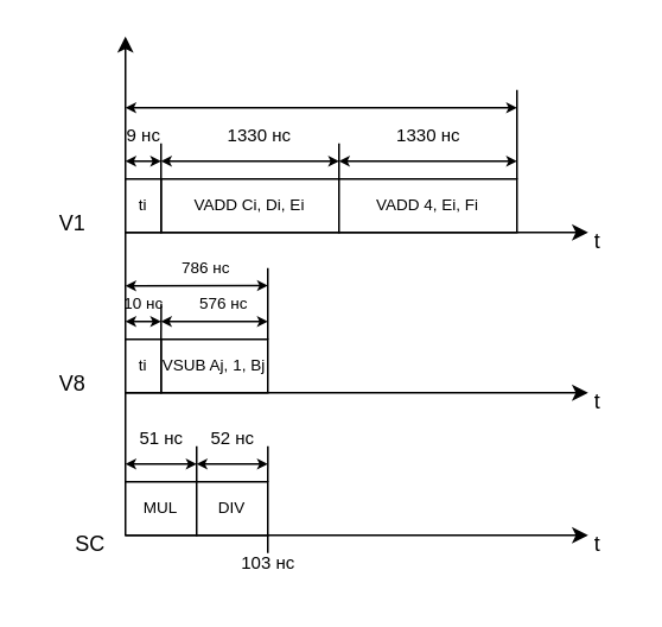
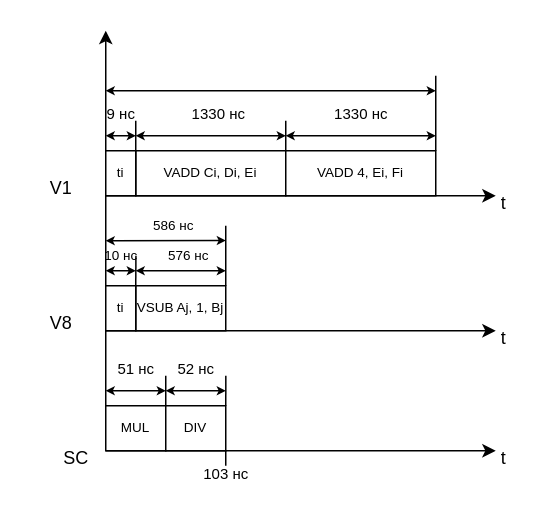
  <mxCell id="0" />
  <mxCell id="1" parent="0" />
  <mxCell id="2" value="" style="endArrow=classic;html=1;rounded=0;endFill=1;" edge="1" parent="1"><mxGeometry width="50" height="50" relative="1" as="geometry"><mxPoint x="70" y="300" as="sourcePoint" /><mxPoint x="70" y="20" as="targetPoint" /></mxGeometry></mxCell>
  <mxCell id="3" value="" style="endArrow=classic;html=1;rounded=0;endFill=1;" edge="1" parent="1"><mxGeometry width="50" height="50" relative="1" as="geometry"><mxPoint x="70" y="300" as="sourcePoint" /><mxPoint x="330" y="300" as="targetPoint" /></mxGeometry></mxCell>
  <mxCell id="4" value="" style="endArrow=classic;html=1;rounded=0;endFill=1;" edge="1" parent="1"><mxGeometry width="50" height="50" relative="1" as="geometry"><mxPoint x="70" y="220" as="sourcePoint" /><mxPoint x="330" y="220" as="targetPoint" /></mxGeometry></mxCell>
  <mxCell id="5" value="" style="endArrow=classic;html=1;rounded=0;endFill=1;" edge="1" parent="1"><mxGeometry width="50" height="50" relative="1" as="geometry"><mxPoint x="70" y="130" as="sourcePoint" /><mxPoint x="330" y="130" as="targetPoint" /></mxGeometry></mxCell>
  <mxCell id="6" value="SC&lt;br&gt;" style="text;html=1;align=center;verticalAlign=middle;resizable=0;points=[];autosize=1;strokeColor=none;fillColor=none;" vertex="1" parent="1"><mxGeometry x="30" y="290" width="40" height="30" as="geometry" /></mxCell>
  <mxCell id="7" value="V1" style="text;html=1;align=center;verticalAlign=middle;resizable=0;points=[];autosize=1;strokeColor=none;fillColor=none;" vertex="1" parent="1"><mxGeometry x="20" y="110" width="40" height="30" as="geometry" /></mxCell>
  <mxCell id="8" value="V8" style="text;html=1;align=center;verticalAlign=middle;resizable=0;points=[];autosize=1;strokeColor=none;fillColor=none;" vertex="1" parent="1"><mxGeometry x="20" y="200" width="40" height="30" as="geometry" /></mxCell>
  <mxCell id="9" value="MUL" style="rounded=0;whiteSpace=wrap;html=1;fontSize=9;" vertex="1" parent="1"><mxGeometry x="70" y="270" width="40" height="30" as="geometry" /></mxCell>
  <mxCell id="10" style="edgeStyle=orthogonalEdgeStyle;rounded=0;orthogonalLoop=1;jettySize=auto;html=1;exitX=1;exitY=0;exitDx=0;exitDy=0;endArrow=none;endFill=0;" edge="1" parent="1" source="12"><mxGeometry relative="1" as="geometry"><mxPoint x="150.062" y="250" as="targetPoint" /></mxGeometry></mxCell>
  <mxCell id="11" style="edgeStyle=orthogonalEdgeStyle;rounded=0;orthogonalLoop=1;jettySize=auto;html=1;exitX=0;exitY=0;exitDx=0;exitDy=0;endArrow=none;endFill=0;" edge="1" parent="1" source="12"><mxGeometry relative="1" as="geometry"><mxPoint x="110" y="250" as="targetPoint" /></mxGeometry></mxCell>
  <mxCell id="12" value="DIV" style="rounded=0;whiteSpace=wrap;html=1;fontSize=9;" vertex="1" parent="1"><mxGeometry x="110" y="270" width="40" height="30" as="geometry" /></mxCell>
  <mxCell id="13" value="" style="endArrow=classic;html=1;rounded=0;endFill=1;startArrow=classic;startFill=1;startSize=3;endSize=3;" edge="1" parent="1"><mxGeometry width="50" height="50" relative="1" as="geometry"><mxPoint x="110" y="260" as="sourcePoint" /><mxPoint x="150" y="260" as="targetPoint" /></mxGeometry></mxCell>
  <mxCell id="14" value="" style="endArrow=classic;html=1;rounded=0;endFill=1;startArrow=classic;startFill=1;startSize=3;endSize=3;" edge="1" parent="1"><mxGeometry width="50" height="50" relative="1" as="geometry"><mxPoint x="70" y="260" as="sourcePoint" /><mxPoint x="110" y="260" as="targetPoint" /></mxGeometry></mxCell>
  <mxCell id="15" value="t" style="text;html=1;align=center;verticalAlign=middle;resizable=0;points=[];autosize=1;strokeColor=none;fillColor=none;" vertex="1" parent="1"><mxGeometry x="320" y="290" width="30" height="30" as="geometry" /></mxCell>
  <mxCell id="16" value="t" style="text;html=1;align=center;verticalAlign=middle;resizable=0;points=[];autosize=1;strokeColor=none;fillColor=none;" vertex="1" parent="1"><mxGeometry x="320" y="210" width="30" height="30" as="geometry" /></mxCell>
  <mxCell id="17" value="t" style="text;html=1;align=center;verticalAlign=middle;resizable=0;points=[];autosize=1;strokeColor=none;fillColor=none;" vertex="1" parent="1"><mxGeometry x="320" y="120" width="30" height="30" as="geometry" /></mxCell>
  <mxCell id="18" value="51 нс" style="text;html=1;align=center;verticalAlign=middle;resizable=0;points=[];autosize=1;strokeColor=none;fillColor=none;fontSize=10;" vertex="1" parent="1"><mxGeometry x="65" y="230" width="50" height="30" as="geometry" /></mxCell>
  <mxCell id="19" value="52 нс" style="text;html=1;align=center;verticalAlign=middle;resizable=0;points=[];autosize=1;strokeColor=none;fillColor=none;fontSize=10;" vertex="1" parent="1"><mxGeometry x="105" y="230" width="50" height="30" as="geometry" /></mxCell>
  <mxCell id="20" value="103 нс" style="text;html=1;align=center;verticalAlign=middle;resizable=0;points=[];autosize=1;strokeColor=none;fillColor=none;fontSize=10;" vertex="1" parent="1"><mxGeometry x="125" y="300" width="50" height="30" as="geometry" /></mxCell>
  <mxCell id="21" style="edgeStyle=orthogonalEdgeStyle;rounded=0;orthogonalLoop=1;jettySize=auto;html=1;exitX=1;exitY=1;exitDx=0;exitDy=0;endArrow=none;endFill=0;" edge="1" parent="1" source="12"><mxGeometry relative="1" as="geometry"><mxPoint x="150" y="310" as="targetPoint" /></mxGeometry></mxCell>
  <mxCell id="22" value="&lt;font style=&quot;font-size: 9px;&quot;&gt;VADD Ci, Di, Ei&lt;/font&gt;" style="rounded=0;whiteSpace=wrap;html=1;fontSize=9;" vertex="1" parent="1"><mxGeometry x="90" y="100" width="100" height="30" as="geometry" /></mxCell>
  <mxCell id="23" style="edgeStyle=orthogonalEdgeStyle;rounded=0;orthogonalLoop=1;jettySize=auto;html=1;exitX=0;exitY=0;exitDx=0;exitDy=0;endArrow=none;endFill=0;" edge="1" parent="1" source="25"><mxGeometry relative="1" as="geometry"><mxPoint x="190" y="80" as="targetPoint" /></mxGeometry></mxCell>
  <mxCell id="24" style="edgeStyle=orthogonalEdgeStyle;rounded=0;orthogonalLoop=1;jettySize=auto;html=1;exitX=1;exitY=0;exitDx=0;exitDy=0;endArrow=none;endFill=0;" edge="1" parent="1" source="25"><mxGeometry relative="1" as="geometry"><mxPoint x="290" y="50" as="targetPoint" /></mxGeometry></mxCell>
  <mxCell id="25" value="VADD 4, Ei, Fi" style="rounded=0;whiteSpace=wrap;html=1;fontSize=9;" vertex="1" parent="1"><mxGeometry x="190" y="100" width="100" height="30" as="geometry" /></mxCell>
  <mxCell id="26" style="edgeStyle=orthogonalEdgeStyle;rounded=0;orthogonalLoop=1;jettySize=auto;html=1;exitX=1;exitY=0;exitDx=0;exitDy=0;endArrow=none;endFill=0;" edge="1" parent="1" source="27"><mxGeometry relative="1" as="geometry"><mxPoint x="90" y="80" as="targetPoint" /></mxGeometry></mxCell>
  <mxCell id="27" value="ti" style="rounded=0;whiteSpace=wrap;html=1;fontSize=9;" vertex="1" parent="1"><mxGeometry x="70" y="100" width="20" height="30" as="geometry" /></mxCell>
  <mxCell id="28" value="" style="endArrow=classic;html=1;rounded=0;endFill=1;startArrow=classic;startFill=1;startSize=3;endSize=3;" edge="1" parent="1"><mxGeometry width="50" height="50" relative="1" as="geometry"><mxPoint x="70" y="90" as="sourcePoint" /><mxPoint x="90" y="90" as="targetPoint" /></mxGeometry></mxCell>
  <mxCell id="29" value="9 нс" style="text;html=1;align=center;verticalAlign=middle;resizable=0;points=[];autosize=1;strokeColor=none;fillColor=none;fontSize=10;spacing=0;" vertex="1" parent="1"><mxGeometry x="60" y="65" width="40" height="20" as="geometry" /></mxCell>
  <mxCell id="30" value="" style="endArrow=classic;html=1;rounded=0;endFill=1;startArrow=classic;startFill=1;startSize=3;endSize=3;" edge="1" parent="1"><mxGeometry width="50" height="50" relative="1" as="geometry"><mxPoint x="90" y="90" as="sourcePoint" /><mxPoint x="190" y="90" as="targetPoint" /></mxGeometry></mxCell>
  <mxCell id="31" value="1330 нс" style="text;html=1;align=center;verticalAlign=middle;resizable=0;points=[];autosize=1;strokeColor=none;fillColor=none;fontSize=10;spacing=0;" vertex="1" parent="1"><mxGeometry x="115" y="65" width="60" height="20" as="geometry" /></mxCell>
  <mxCell id="32" value="" style="endArrow=classic;html=1;rounded=0;endFill=1;startArrow=classic;startFill=1;startSize=3;endSize=3;" edge="1" parent="1"><mxGeometry width="50" height="50" relative="1" as="geometry"><mxPoint x="190" y="90" as="sourcePoint" /><mxPoint x="290" y="90" as="targetPoint" /></mxGeometry></mxCell>
  <mxCell id="33" value="1330 нс" style="text;html=1;align=center;verticalAlign=middle;resizable=0;points=[];autosize=1;strokeColor=none;fillColor=none;fontSize=10;spacing=0;" vertex="1" parent="1"><mxGeometry x="210" y="65" width="60" height="20" as="geometry" /></mxCell>
  <mxCell id="34" value="" style="endArrow=classic;html=1;rounded=0;endFill=1;startArrow=classic;startFill=1;startSize=3;endSize=3;" edge="1" parent="1"><mxGeometry width="50" height="50" relative="1" as="geometry"><mxPoint x="70" y="60" as="sourcePoint" /><mxPoint x="290" y="60" as="targetPoint" /></mxGeometry></mxCell>
  <mxCell id="35" style="edgeStyle=orthogonalEdgeStyle;rounded=0;orthogonalLoop=1;jettySize=auto;html=1;exitX=0;exitY=0;exitDx=0;exitDy=0;endArrow=none;endFill=0;" edge="1" parent="1" source="37"><mxGeometry relative="1" as="geometry"><mxPoint x="90.111" y="170" as="targetPoint" /></mxGeometry></mxCell>
  <mxCell id="36" style="edgeStyle=orthogonalEdgeStyle;rounded=0;orthogonalLoop=1;jettySize=auto;html=1;exitX=1;exitY=0;exitDx=0;exitDy=0;endArrow=none;endFill=0;" edge="1" parent="1" source="37"><mxGeometry relative="1" as="geometry"><mxPoint x="150" y="150" as="targetPoint" /><Array as="points"><mxPoint x="150" y="180" /><mxPoint x="150" y="180" /></Array></mxGeometry></mxCell>
  <mxCell id="37" value="&lt;font style=&quot;font-size: 9px;&quot;&gt;VSUB Aj, 1, Bj&lt;/font&gt;" style="rounded=0;whiteSpace=wrap;html=1;fontSize=9;" vertex="1" parent="1"><mxGeometry x="90" y="190" width="60" height="30" as="geometry" /></mxCell>
  <mxCell id="38" value="ti" style="rounded=0;whiteSpace=wrap;html=1;fontSize=9;" vertex="1" parent="1"><mxGeometry x="70" y="190" width="20" height="30" as="geometry" /></mxCell>
  <mxCell id="39" value="" style="endArrow=classic;html=1;rounded=0;endFill=1;startArrow=classic;startFill=1;startSize=3;endSize=3;" edge="1" parent="1"><mxGeometry width="50" height="50" relative="1" as="geometry"><mxPoint x="70" y="180" as="sourcePoint" /><mxPoint x="90" y="180" as="targetPoint" /></mxGeometry></mxCell>
  <mxCell id="40" value="10 нс" style="text;html=1;align=center;verticalAlign=middle;resizable=0;points=[];autosize=1;strokeColor=none;fillColor=none;fontSize=9;spacing=0;" vertex="1" parent="1"><mxGeometry x="60" y="160" width="40" height="20" as="geometry" /></mxCell>
  <mxCell id="41" value="576 нс" style="text;html=1;align=center;verticalAlign=middle;resizable=0;points=[];autosize=1;strokeColor=none;fillColor=none;fontSize=9;spacing=0;" vertex="1" parent="1"><mxGeometry x="100" y="160" width="50" height="20" as="geometry" /></mxCell>
  <mxCell id="42" value="" style="endArrow=classic;html=1;rounded=0;endFill=1;startArrow=classic;startFill=1;startSize=3;endSize=3;" edge="1" parent="1"><mxGeometry width="50" height="50" relative="1" as="geometry"><mxPoint x="90" y="180" as="sourcePoint" /><mxPoint x="150" y="180" as="targetPoint" /></mxGeometry></mxCell>
  <mxCell id="43" value="" style="endArrow=classic;html=1;rounded=0;endFill=1;startArrow=classic;startFill=1;startSize=3;endSize=3;" edge="1" parent="1"><mxGeometry width="50" height="50" relative="1" as="geometry"><mxPoint x="70" y="160" as="sourcePoint" /><mxPoint x="150" y="159.81" as="targetPoint" /></mxGeometry></mxCell>
- <mxCell id="44" value="786 нс" style="text;html=1;align=center;verticalAlign=middle;resizable=0;points=[];autosize=1;strokeColor=none;fillColor=none;fontSize=9;spacing=0;" vertex="1" parent="1"><mxGeometry x="90" y="140" width="50" height="20" as="geometry" /></mxCell>
+ <mxCell id="44" value="586 нс" style="text;html=1;align=center;verticalAlign=middle;resizable=0;points=[];autosize=1;strokeColor=none;fillColor=none;fontSize=9;spacing=0;" vertex="1" parent="1"><mxGeometry x="90" y="140" width="50" height="20" as="geometry" /></mxCell>
